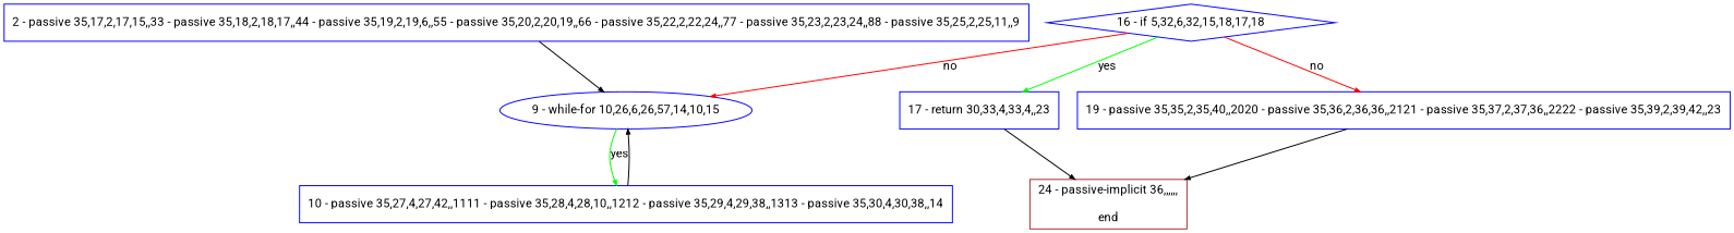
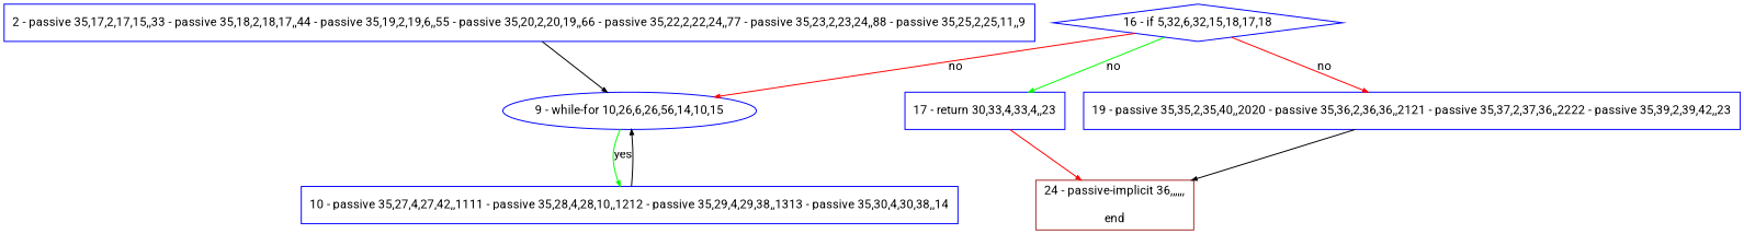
  digraph {
    bgcolor=white
    compound=true
    fillcolor="#FFFFCC"
    fontname=Roboto
    fontsize=12
    pack=true
    packmode=clust
    style="rounded,filled"
    node [color="#0000ff" compound=true fillcolor="#ffffff" fixedsize=false fontname=Roboto fontsize=12 node_initialized=no shape=box style=filled]
    edge [arrowhead=normal arrowsize=0.5 arrowtail=none color="#000000" compound=true dir=forward fontcolor=black fontname=Roboto fontsize=12]
    n1 [label="2 - passive 35,17,2,17,15,,33 - passive 35,18,2,18,17,,44 - passive 35,19,2,19,6,,55 - passive 35,20,2,20,19,,66 - passive 35,22,2,22,24,,77 - passive 35,23,2,23,24,,88 - passive 35,25,2,25,11,,9"]
-   n2 [label="9 - while-for 10,26,6,26,57,14,10,15" shape=oval]
+   n2 [label="9 - while-for 10,26,6,26,56,14,10,15" shape=oval]
    n3 [label="10 - passive 35,27,4,27,42,,1111 - passive 35,28,4,28,10,,1212 - passive 35,29,4,29,38,,1313 - passive 35,30,4,30,38,,14"]
    n4 [label="16 - if 5,32,6,32,15,18,17,18" shape=diamond]
    n5 [label="17 - return 30,33,4,33,4,,23"]
    n6 [label="19 - passive 35,35,2,35,40,,2020 - passive 35,36,2,36,36,,2121 - passive 35,37,2,37,36,,2222 - passive 35,39,2,39,42,,23"]
    n7 [color="#a52a2a" label="24 - passive-implicit 36,,,,,,\n\nend"]
    n1 -> n2
    n2 -> n3 [color="#00ff00" label=yes]
    n3 -> n2
    n4 -> n2 [color="#ff0000" label=no]
-   n4 -> n5 [color="#00ff00" label=yes]
+   n4 -> n5 [color="#00ff00" label=no]
    n4 -> n6 [color="#ff0000" label=no]
-   n5 -> n7
+   n5 -> n7 [color="#ff0000"]
    n6 -> n7
  }
